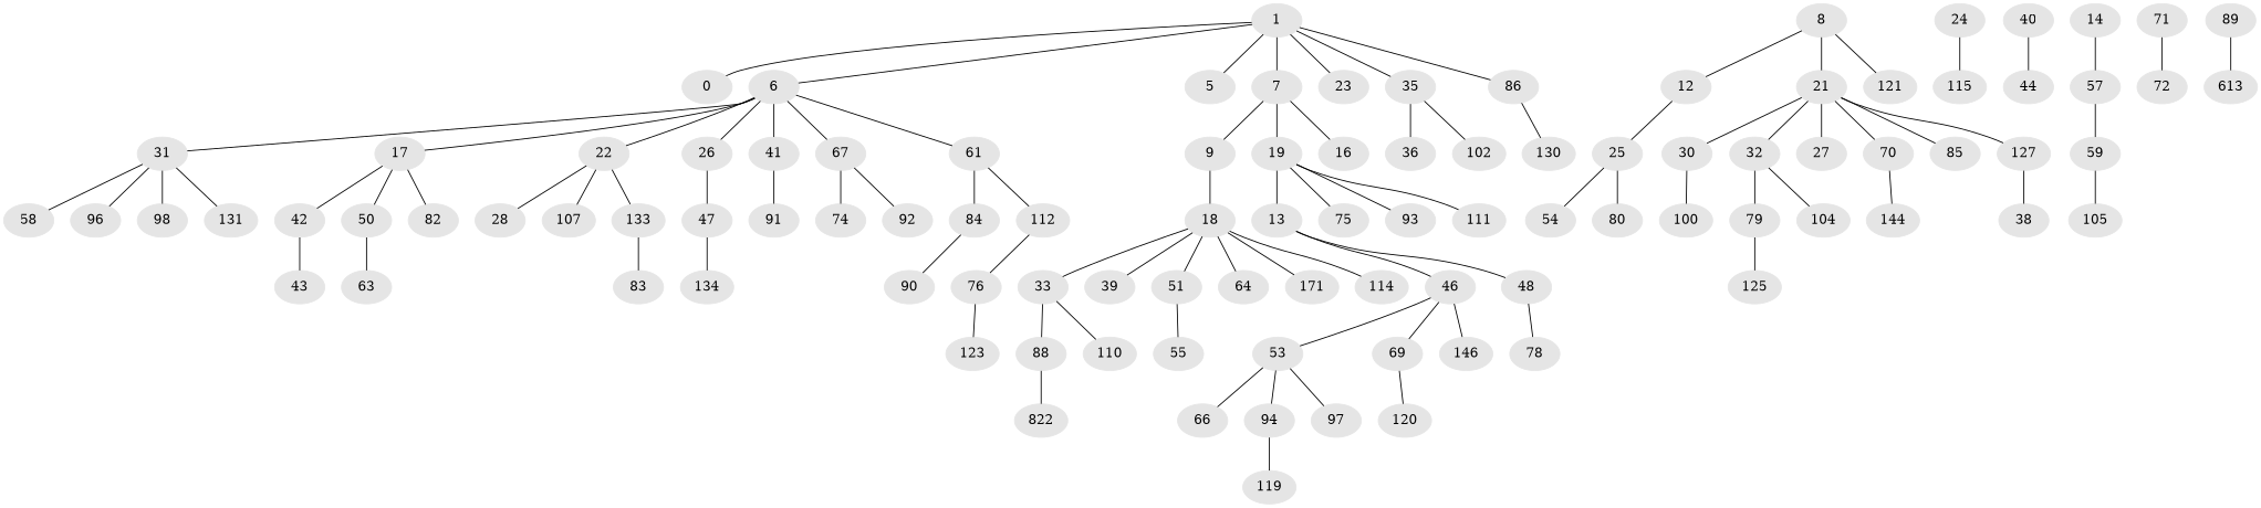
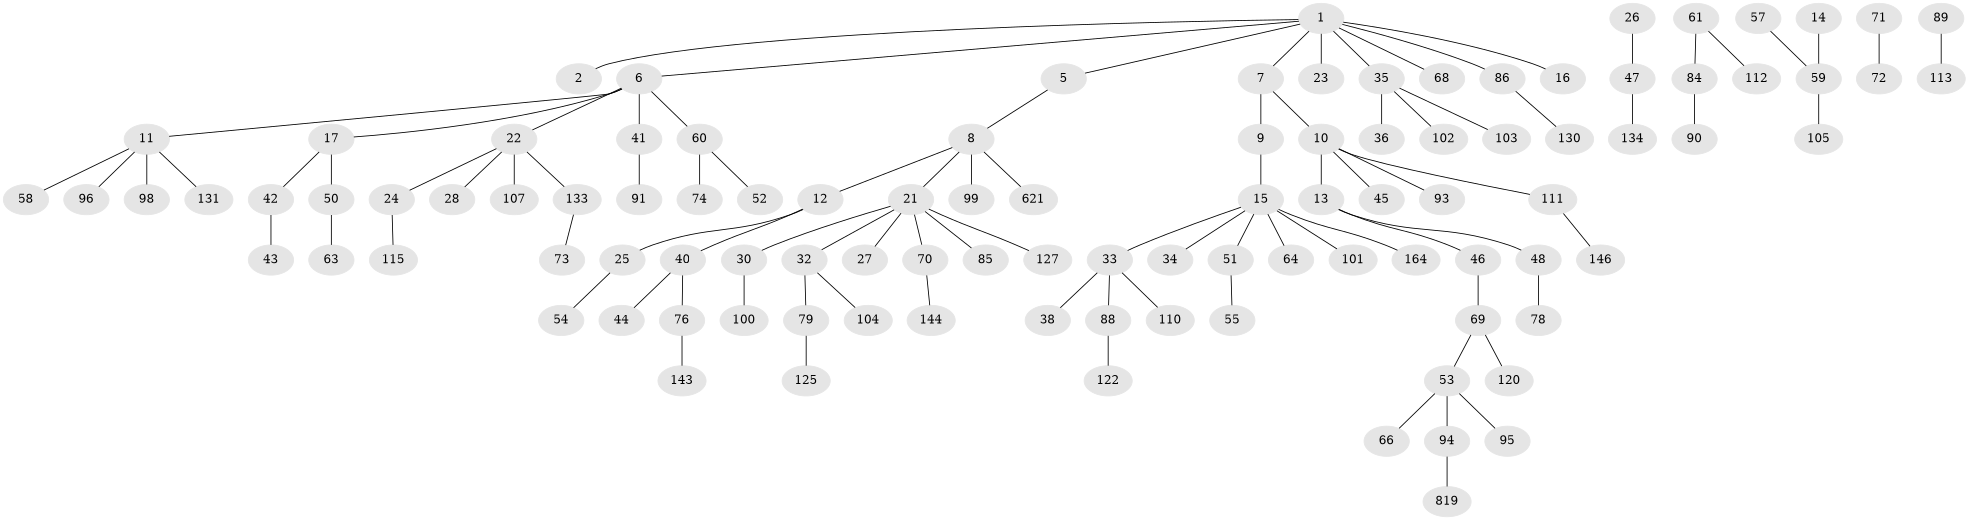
  graph {
    node [color=gray90 style=filled]
    1 [super="+3"]
-   2 [label=0]
+   2
    n3 [label=6 super="+6"]
    5 [super="+106"]
    7 [super="+117"]
    23
    35 [super="+62"]
+   68
    86
-   11 [super="+31" label=31]
+   11 [super="+31"]
    17 [super="+20"]
    22 [super="+65"]
    26 [super="+27"]
    41
-   60 [super="+135" label=67]
+   60 [super="+135"]
    61
    8
    9
-   10 [super="+18" label=19]
+   10 [super="+18"]
    16
    36 [super="+132"]
    102
+   103
    130 [super="+137"]
    58 [super="+142"]
    96
    98
    131
    42 [super="+77"]
    50 [super="+118"]
-   82
    24 [super="+148"]
    28
    107
    133
    47 [super="+52"]
    91
    74
-   92
+   92 [label=52]
    84
    112
    12 [super="+73"]
    21 [super="+29"]
-   121
-   15 [super="+19" label=18]
+   99
+   121 [label=621]
+   15 [super="+19"]
    13 [super="+34"]
-   45 [label=75]
+   45
    93 [super="+129"]
    111 [super="+136"]
    25 [super="+49"]
    40 [super="+75"]
    30
    32 [super="+141"]
    n55 [label=27]
    70 [super="+128"]
    85
    127
    33
-   39
+   39 [label=34]
    51
    64
-   101 [label=171]
-   114
+   101
+   114 [label=164]
    46
    48
    54 [super="+67"]
-   80
    44 [super="+56"]
    76
    57 [super="+140"]
    14
    53 [super="+139"]
    69
    146 [super="+147"]
    78
    59 [super="+97"]
    38 [super="+81"]
    88 [super="+116"]
    110
    55
    43
    63 [super="+126"]
    100
    79
    104 [super="+145"]
    144
    115
-   83
+   83 [label=73]
    134
    125
-   122 [label=822]
-   143 [label=123]
+   122
+   143
    66
    94
-   95 [label=97]
+   95
    120 [super="+123"]
-   119 [super="+124"]
+   119 [super="+124" label=819]
    105
    90 [super="+109"]
    71 [super="+87"]
    72 [super="+138"]
    89 [super="+108"]
-   113 [label=613]
+   113
    1 -- 2
    1 -- n3
    1 -- 5
    1 -- 7
    1 -- 23
    1 -- 35
+   1 -- 68
    1 -- 86
    n3 -- 11
    n3 -- 17
    n3 -- 22
-   n3 -- 26
    n3 -- 41
    n3 -- 60
-   n3 -- 61
+   5 -- 8
    7 -- 9
    7 -- 10
-   7 -- 16
+   1 -- 16
    35 -- 36
    35 -- 102
+   35 -- 103
    86 -- 130
    11 -- 58
    11 -- 96
    11 -- 98
    11 -- 131
    17 -- 42
    17 -- 50
-   17 -- 82
+   22 -- 24
    22 -- 28
    22 -- 107
    22 -- 133
    26 -- 47
    41 -- 91
    60 -- 74
    60 -- 92
    61 -- 84
    61 -- 112
    8 -- 12
    8 -- 21
+   8 -- 99
    8 -- 121
    9 -- 15
    10 -- 13
    10 -- 45
    10 -- 93
    10 -- 111
    42 -- 43
    50 -- 63
    24 -- 115
    133 -- 83
    47 -- 134
    84 -- 90
    12 -- 25
+   12 -- 40
    21 -- 30
    21 -- 32
    21 -- n55
    21 -- 70
    21 -- 85
    21 -- 127
    15 -- 33
    15 -- 39
    15 -- 51
    15 -- 64
    15 -- 101
    15 -- 114
    13 -- 46
    13 -- 48
    25 -- 54
-   25 -- 80
    40 -- 44
-   112 -- 76
+   40 -- 76
    30 -- 100
    32 -- 79
    32 -- 104
    70 -- 144
-   127 -- 38
+   33 -- 38
    33 -- 88
    33 -- 110
    51 -- 55
-   46 -- 53
+   69 -- 53
    46 -- 69
-   46 -- 146
+   111 -- 146
    48 -- 78
    76 -- 143
    57 -- 59
-   14 -- 57
+   14 -- 59
    53 -- 66
    53 -- 94
    53 -- 95
    69 -- 120
    59 -- 105
    88 -- 122
    79 -- 125
    94 -- 119
    71 -- 72
    89 -- 113
  }
